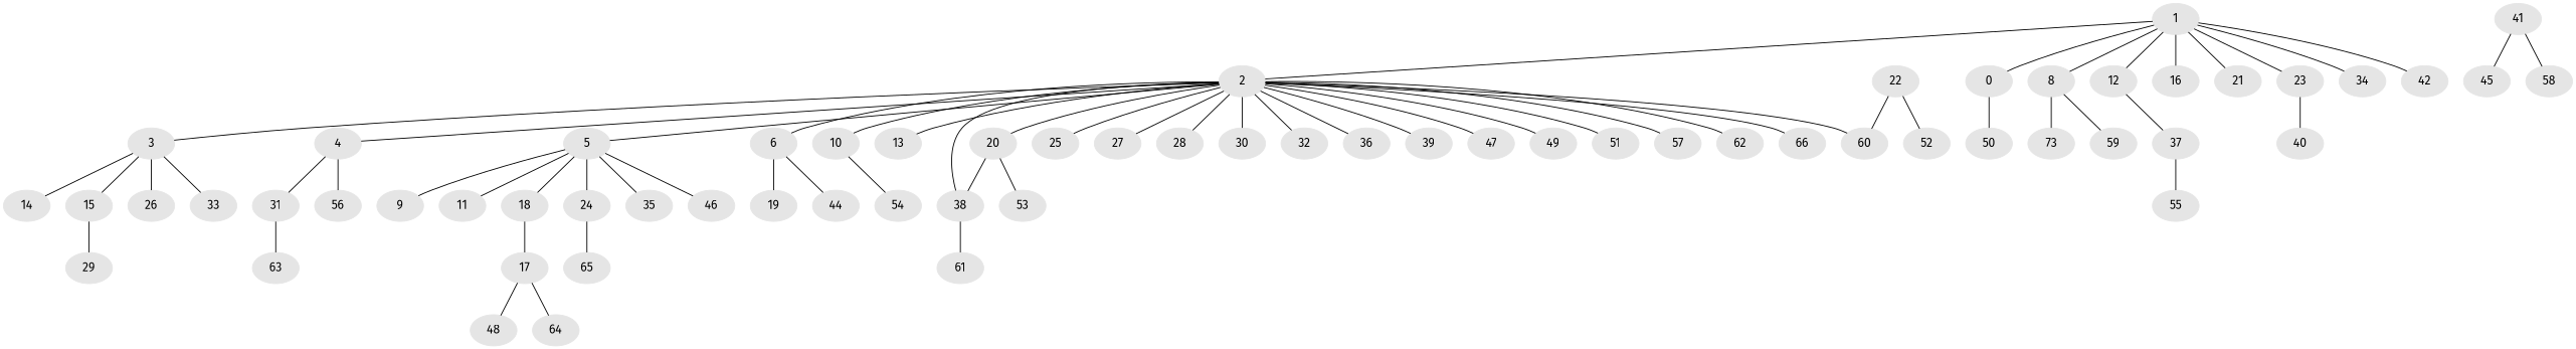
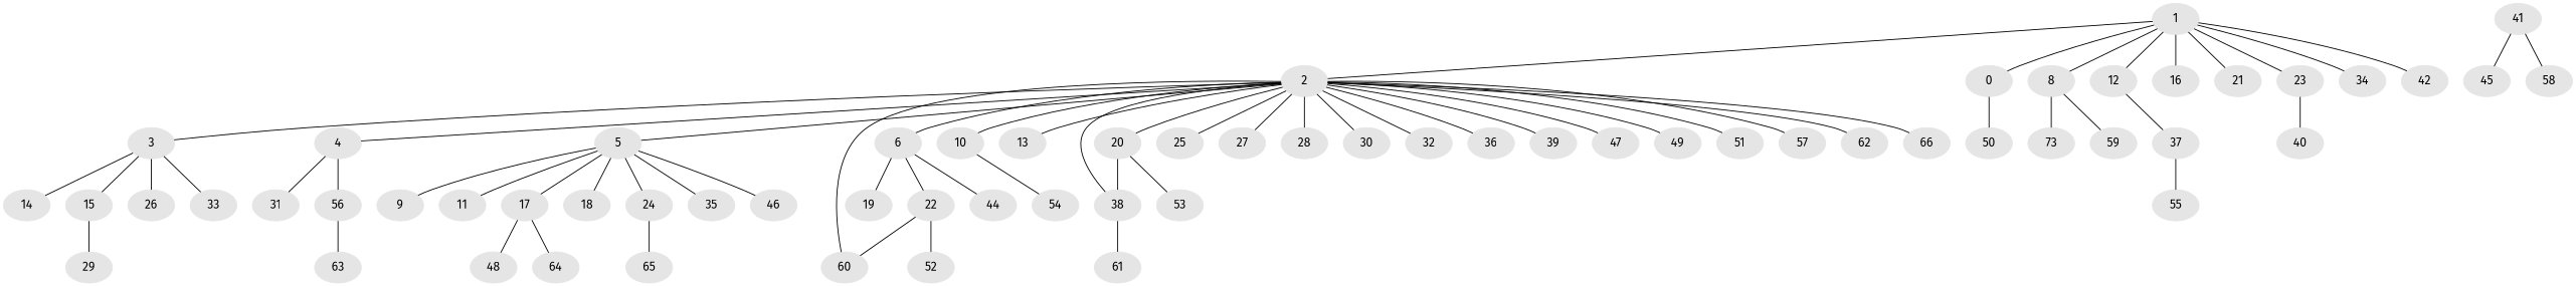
  graph {
    fontname="Fira Sans"
    node [color=gray90 fontname="Fira Sans" style=filled]
    edge [fontname="Fira Sans"]
    1
    2
    n3 [label=0]
    8
    12
    16
    21
    23
    34
    42
    3
    4
    5
    6
    10
    13
    20
    25
    27
    28
    30
    32
    36
    38
    39
    47
    49
    51
    57
    60
    62
    66
    50
    n34 [label=73]
    59
    37
    40
    14
    15
    26
    33
    31
    56
    9
    11
    17
    18
    24
    35
    46
    19
    22
    44
    54
    53
    61
    41
    45
    58
    29
    63
    48
    64
    65
    52
    55
    1 -- 2
    1 -- n3
    1 -- 8
    1 -- 12
    1 -- 16
    1 -- 21
    1 -- 23
    1 -- 34
    1 -- 42
    2 -- 3
    2 -- 4
    2 -- 5
    2 -- 6
    2 -- 10
    2 -- 13
    2 -- 20
    2 -- 25
    2 -- 27
    2 -- 28
    2 -- 30
    2 -- 32
    2 -- 36
    2 -- 38
    2 -- 39
    2 -- 47
    2 -- 49
    2 -- 51
    2 -- 57
    2 -- 60
    2 -- 62
    2 -- 66
    n3 -- 50
    8 -- n34
    8 -- 59
    12 -- 37
    23 -- 40
    3 -- 14
    3 -- 15
    3 -- 26
    3 -- 33
    4 -- 31
    4 -- 56
    5 -- 9
    5 -- 11
-   18 -- 17
+   5 -- 17
    5 -- 18
    5 -- 24
    5 -- 35
    5 -- 46
    6 -- 19
+   6 -- 22
    6 -- 44
    10 -- 54
    20 -- 38
    20 -- 53
    38 -- 61
    37 -- 55
    15 -- 29
-   31 -- 63
+   56 -- 63
    17 -- 48
    17 -- 64
    24 -- 65
    22 -- 60
    22 -- 52
    41 -- 45
    41 -- 58
  }
